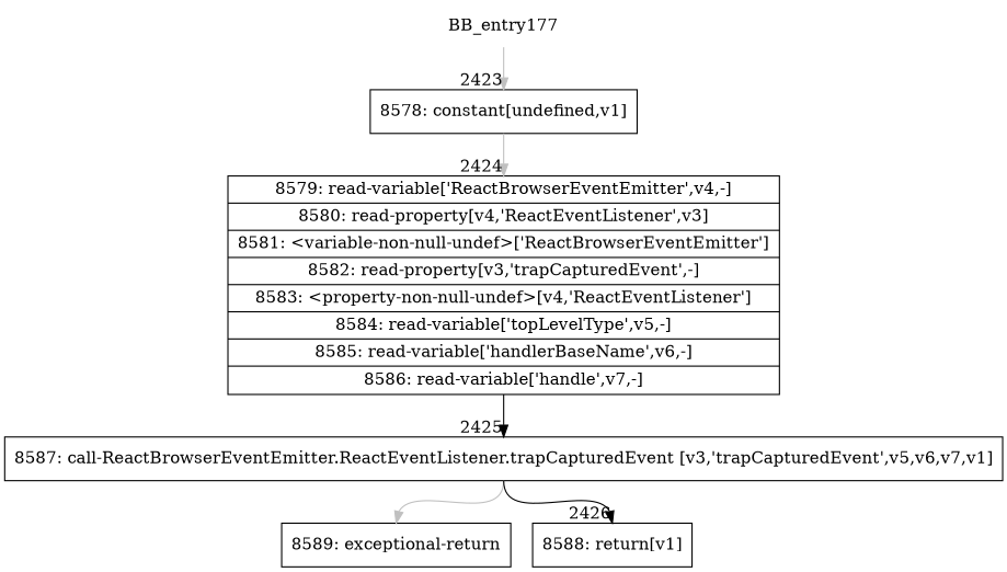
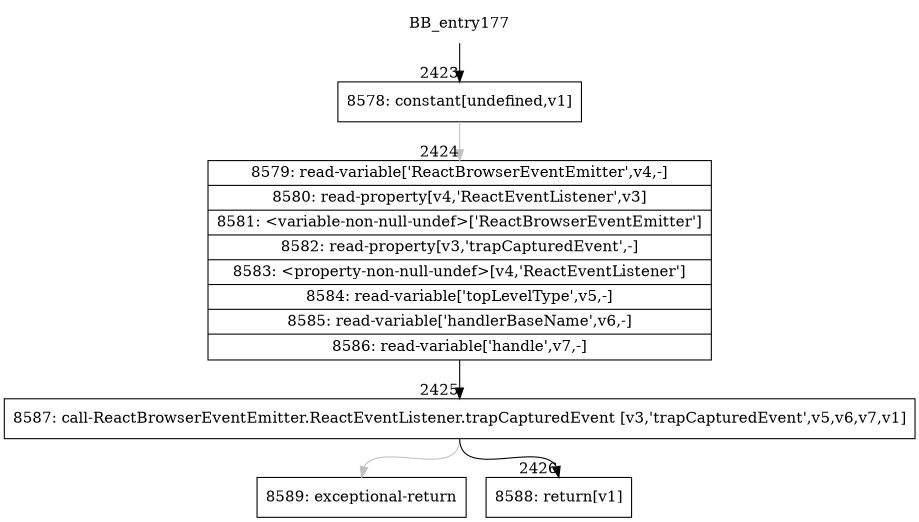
  digraph {
    rankdir=TD
    node [shape=record]
    edge [headport=n tailport=s]
    BB_entry177 [shape=none]
    n2 [label="{8578: constant[undefined,v1]}"]
    n3 [label="{8579: read-variable['ReactBrowserEventEmitter',v4,-]|8580: read-property[v4,'ReactEventListener',v3]|8581: \<variable-non-null-undef\>['ReactBrowserEventEmitter']|8582: read-property[v3,'trapCapturedEvent',-]|8583: \<property-non-null-undef\>[v4,'ReactEventListener']|8584: read-variable['topLevelType',v5,-]|8585: read-variable['handlerBaseName',v6,-]|8586: read-variable['handle',v7,-]}"]
    n4 [label="{8587: call-ReactBrowserEventEmitter.ReactEventListener.trapCapturedEvent [v3,'trapCapturedEvent',v5,v6,v7,v1]}"]
    n5 [label="{8589: exceptional-return}"]
    n6 [label="{8588: return[v1]}"]
-   BB_entry177 -> n2 [headlabel="    2423" color=gray]
+   BB_entry177 -> n2 [headlabel="    2423"]
    n2 -> n3 [color=gray headlabel="      2424"]
    n3 -> n4 [headlabel="      2425"]
    n4 -> n5 [color=gray]
    n4 -> n6 [headlabel="      2426"]
  }
